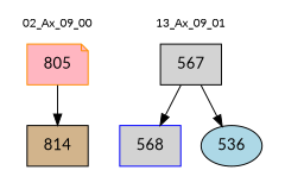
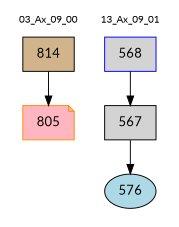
  digraph {
    fontname=Lato
    node [color=black fillcolor=lightgrey fontname=Lato shape=box style=filled]
    edge [color=black fontname=Lato]
    n1 [color=darkorange fillcolor=lightpink label=805 shape=note]
    n2 [fillcolor=tan label=814]
    n3 [label=567]
    n4 [color=blue label=568]
-   n5 [fillcolor=lightblue label=536 shape=ellipse]
+   n5 [fillcolor=lightblue label=576 shape=ellipse]
    subgraph cluster_1 {
      color=white
      fontsize=10
-     label="02_Ax_09_00"
+     label="03_Ax_09_00"
      n1
      n2
    }
    subgraph cluster_2 {
      color=white
      fontsize=10
      label="13_Ax_09_01"
      n3
      n4
      n5
    }
-   n1 -> n2
-   n3 -> n4
+   n2 -> n1
+   n4 -> n3
    n3 -> n5
  }
